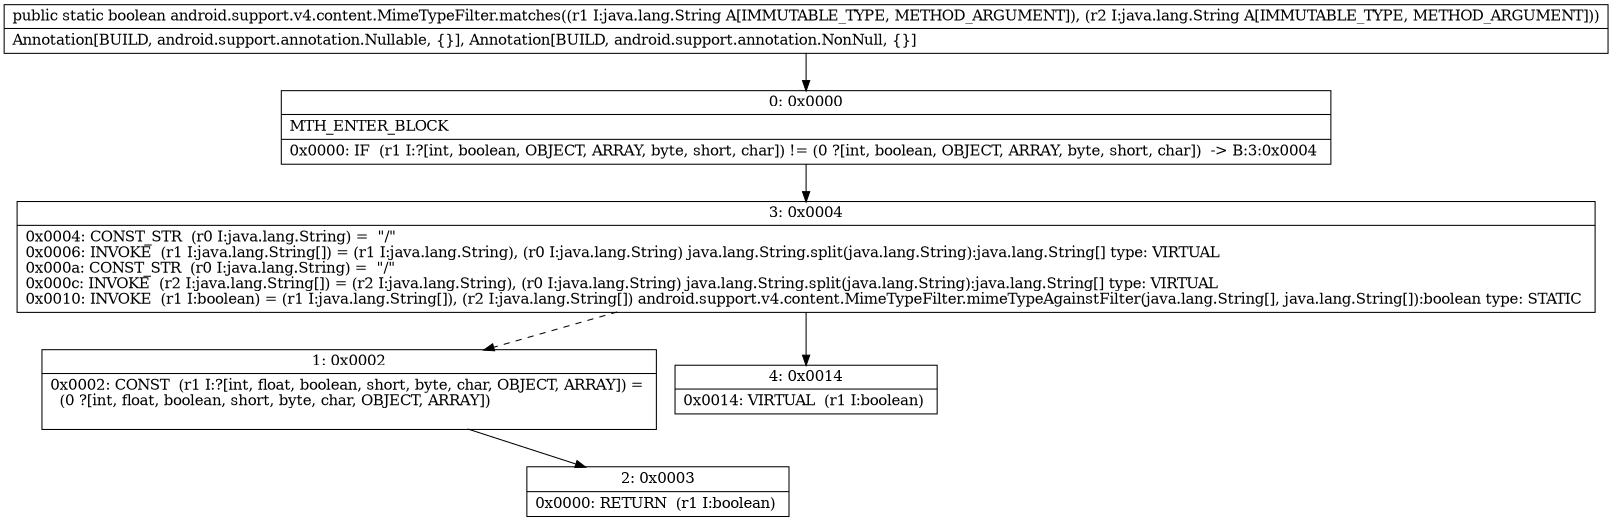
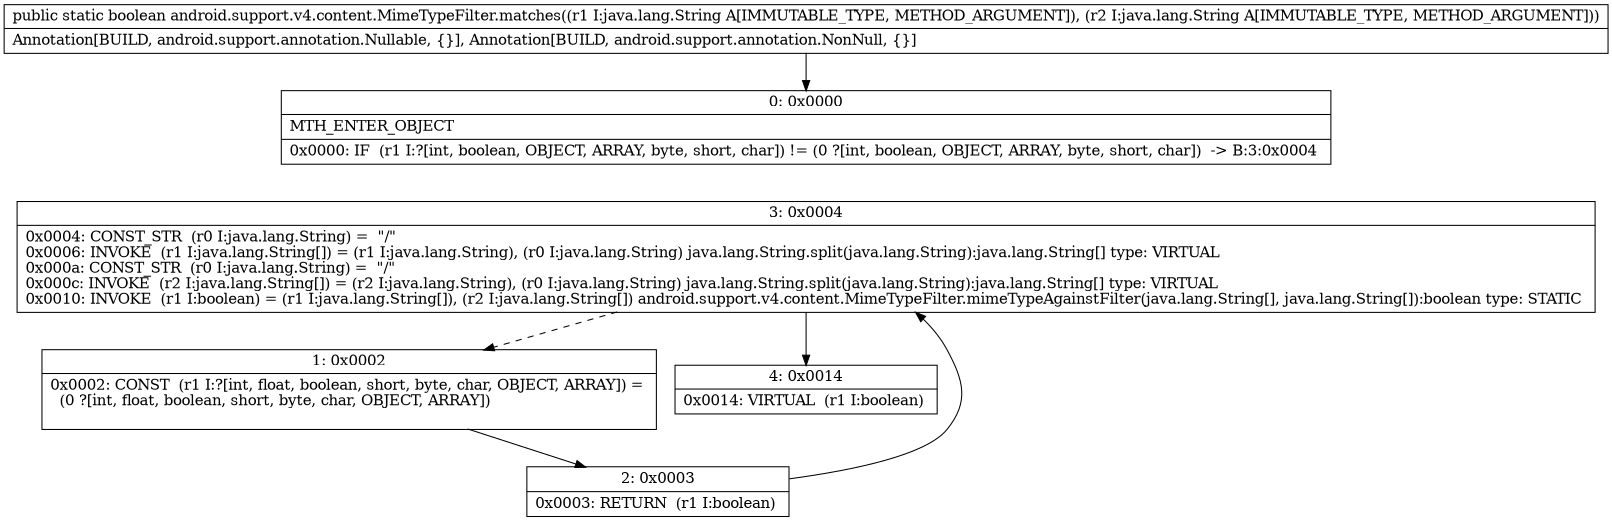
  digraph {
    node [shape=record]
-   n1 [label="{0\:\ 0x0000|MTH_ENTER_BLOCK\l|0x0000: IF  (r1 I:?[int, boolean, OBJECT, ARRAY, byte, short, char]) != (0 ?[int, boolean, OBJECT, ARRAY, byte, short, char])  \-\> B:3:0x0004 \l}"]
+   n1 [label="{0\:\ 0x0000|MTH_ENTER_OBJECT\l|0x0000: IF  (r1 I:?[int, boolean, OBJECT, ARRAY, byte, short, char]) != (0 ?[int, boolean, OBJECT, ARRAY, byte, short, char])  \-\> B:3:0x0004 \l}"]
    n2 [label="{3\:\ 0x0004|0x0004: CONST_STR  (r0 I:java.lang.String) =  \"\/\" \l0x0006: INVOKE  (r1 I:java.lang.String[]) = (r1 I:java.lang.String), (r0 I:java.lang.String) java.lang.String.split(java.lang.String):java.lang.String[] type: VIRTUAL \l0x000a: CONST_STR  (r0 I:java.lang.String) =  \"\/\" \l0x000c: INVOKE  (r2 I:java.lang.String[]) = (r2 I:java.lang.String), (r0 I:java.lang.String) java.lang.String.split(java.lang.String):java.lang.String[] type: VIRTUAL \l0x0010: INVOKE  (r1 I:boolean) = (r1 I:java.lang.String[]), (r2 I:java.lang.String[]) android.support.v4.content.MimeTypeFilter.mimeTypeAgainstFilter(java.lang.String[], java.lang.String[]):boolean type: STATIC \l}"]
    n3 [label="{1\:\ 0x0002|0x0002: CONST  (r1 I:?[int, float, boolean, short, byte, char, OBJECT, ARRAY]) = \l  (0 ?[int, float, boolean, short, byte, char, OBJECT, ARRAY])\l \l}"]
-   n4 [label="{2\:\ 0x0003|0x0000: RETURN  (r1 I:boolean) \l}"]
+   n4 [label="{2\:\ 0x0003|0x0003: RETURN  (r1 I:boolean) \l}"]
    n5 [label="{4\:\ 0x0014|0x0014: VIRTUAL  (r1 I:boolean) \l}"]
    n6 [label="{public static boolean android.support.v4.content.MimeTypeFilter.matches((r1 I:java.lang.String A[IMMUTABLE_TYPE, METHOD_ARGUMENT]), (r2 I:java.lang.String A[IMMUTABLE_TYPE, METHOD_ARGUMENT]))  | Annotation[BUILD, android.support.annotation.Nullable, \{\}], Annotation[BUILD, android.support.annotation.NonNull, \{\}]\l}"]
-   n1 -> n2
+   n4 -> n2
    n2 -> n3 [style=dashed]
    n2 -> n5
    n3 -> n4
    n6 -> n1
  }
